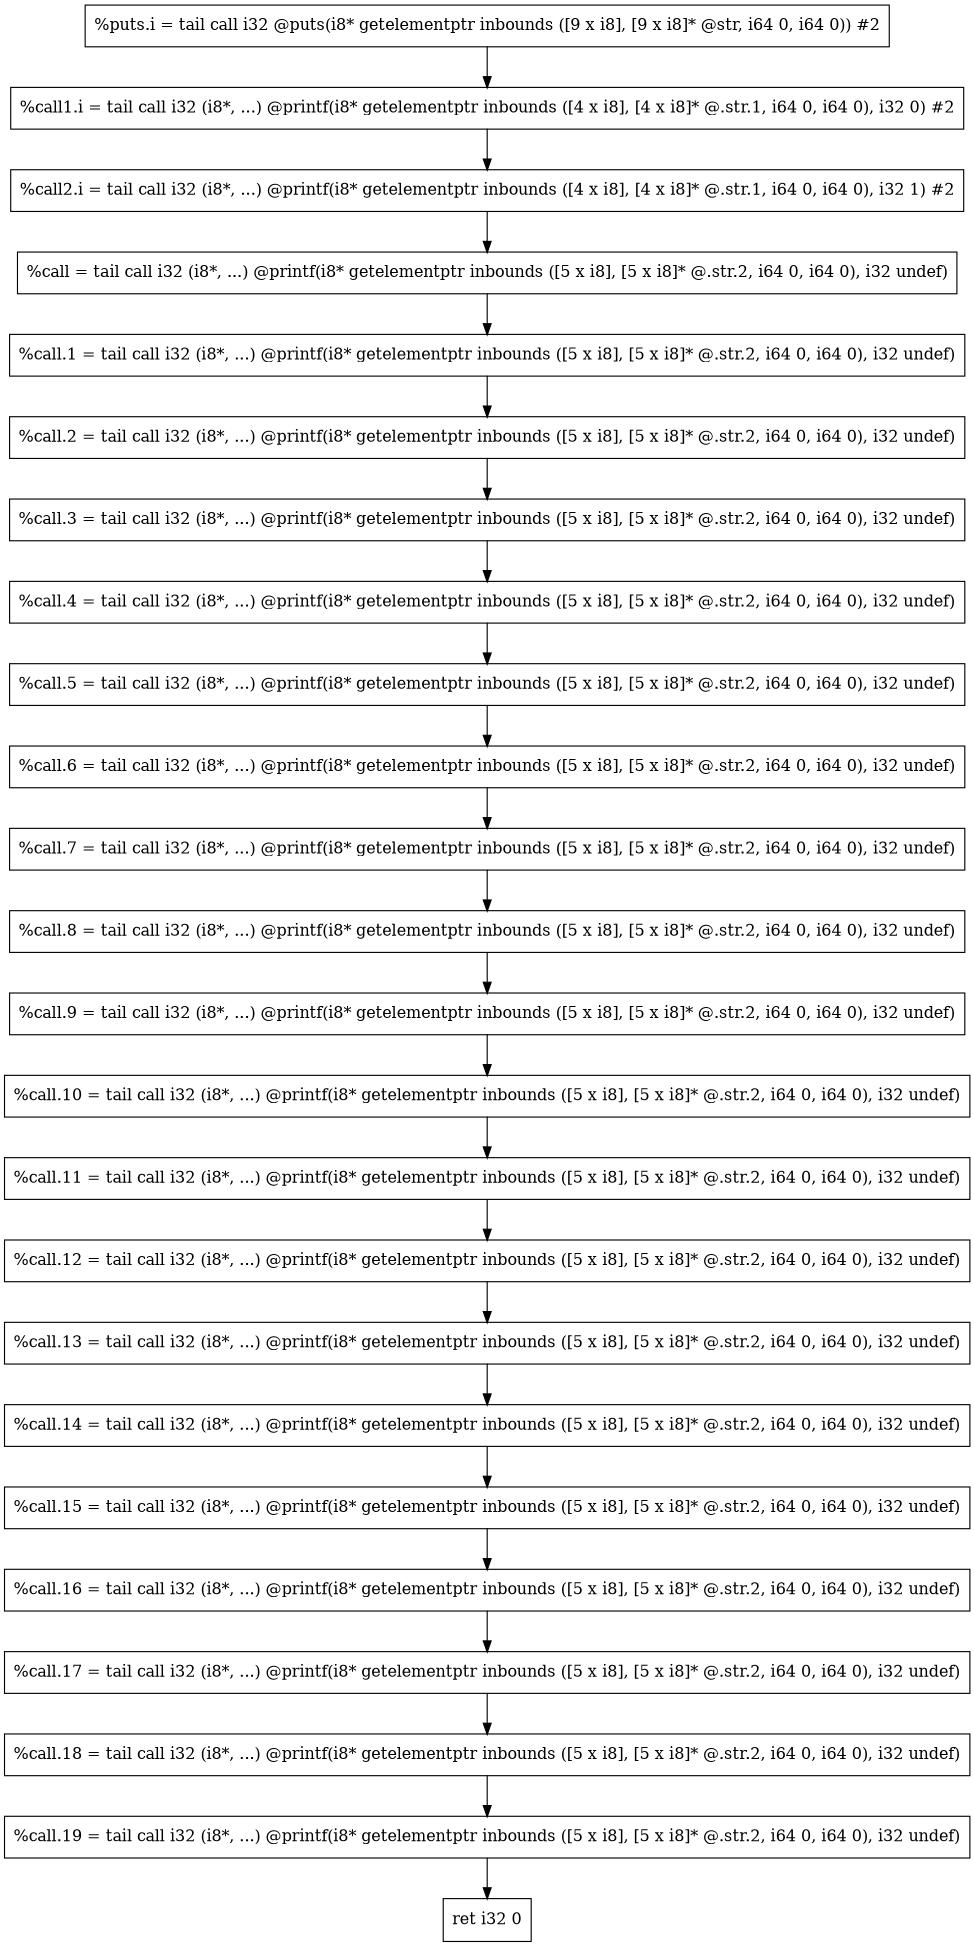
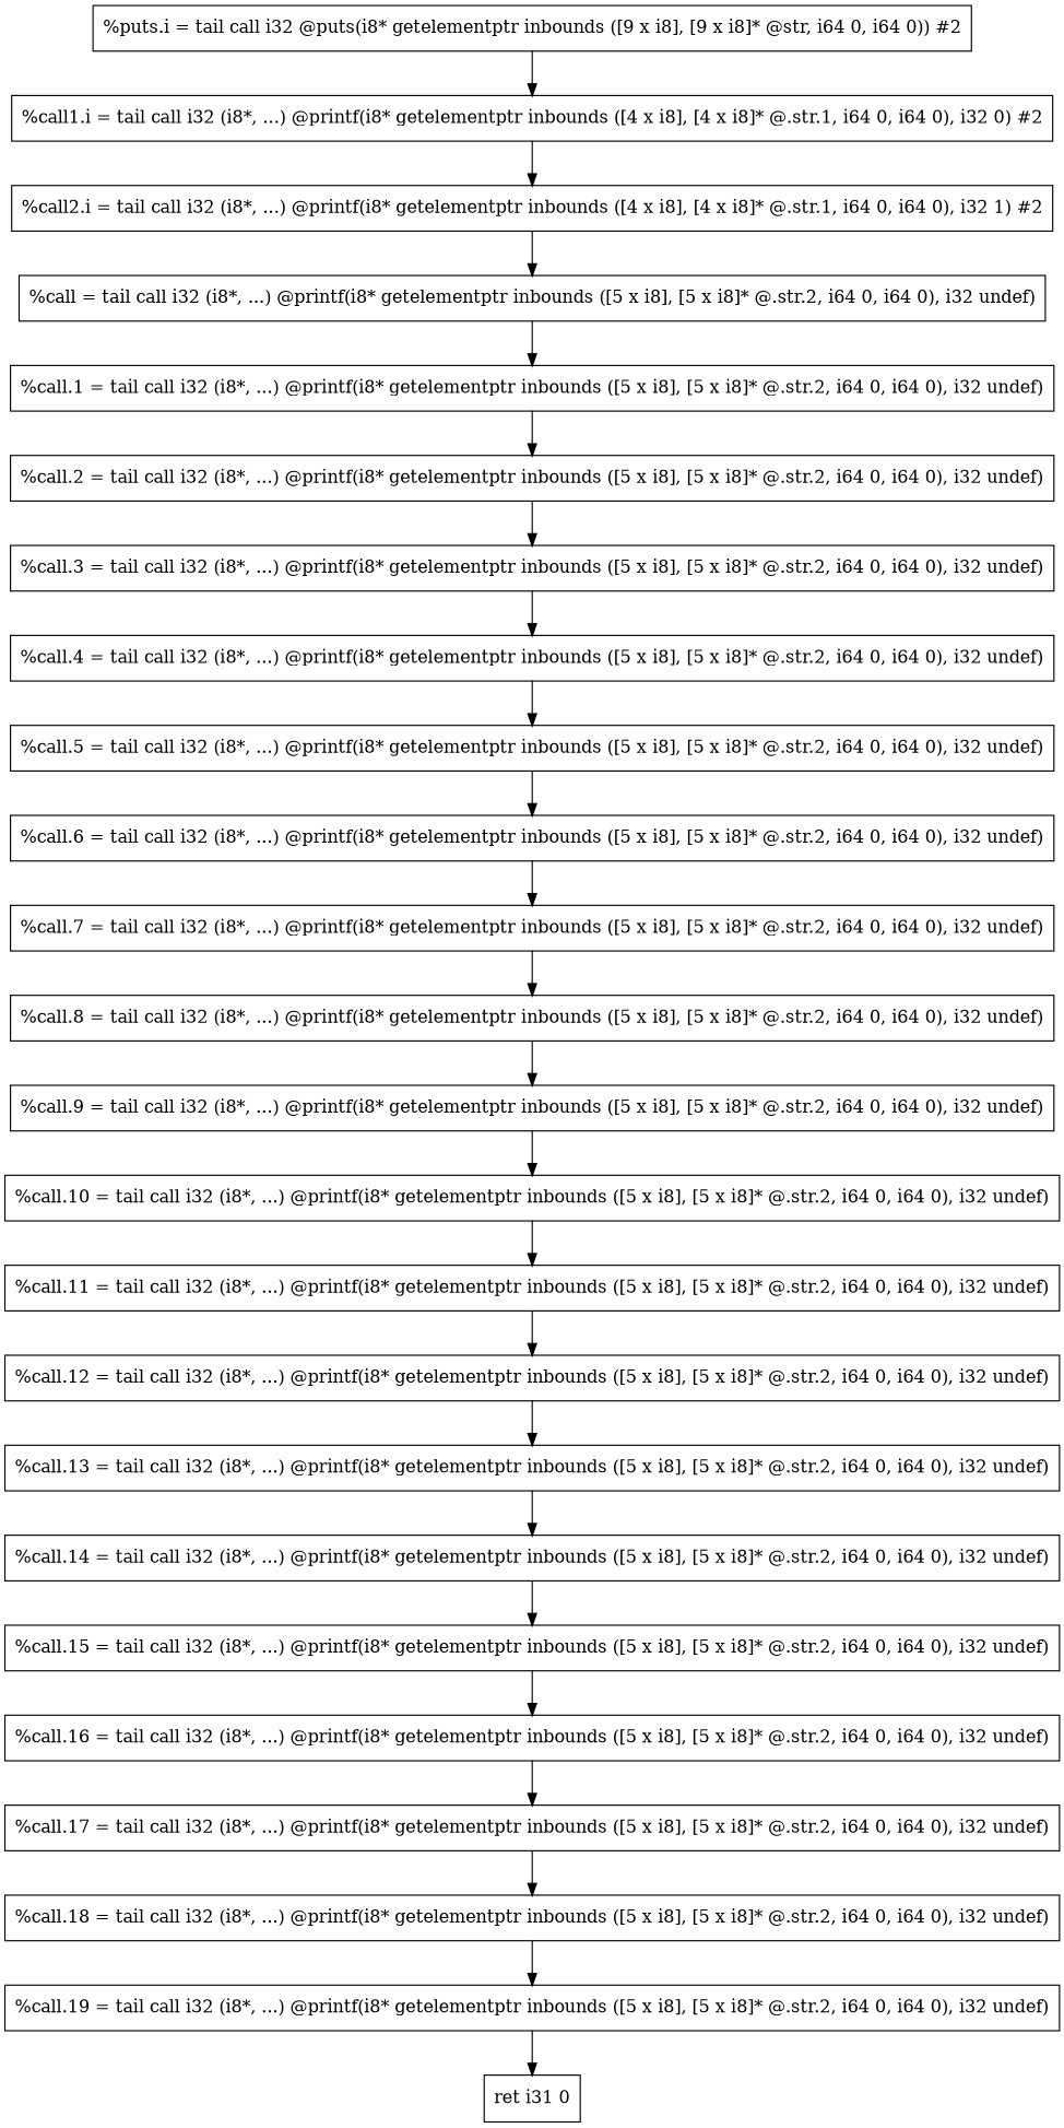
  digraph {
    node [shape=record]
    n1 [label="  %puts.i = tail call i32 @puts(i8* getelementptr inbounds ([9 x i8], [9 x i8]* @str, i64 0, i64 0)) #2"]
    n2 [label="  %call1.i = tail call i32 (i8*, ...) @printf(i8* getelementptr inbounds ([4 x i8], [4 x i8]* @.str.1, i64 0, i64 0), i32 0) #2"]
    n3 [label="  %call2.i = tail call i32 (i8*, ...) @printf(i8* getelementptr inbounds ([4 x i8], [4 x i8]* @.str.1, i64 0, i64 0), i32 1) #2"]
    n4 [label="  %call = tail call i32 (i8*, ...) @printf(i8* getelementptr inbounds ([5 x i8], [5 x i8]* @.str.2, i64 0, i64 0), i32 undef)"]
    n5 [label="  %call.1 = tail call i32 (i8*, ...) @printf(i8* getelementptr inbounds ([5 x i8], [5 x i8]* @.str.2, i64 0, i64 0), i32 undef)"]
    n6 [label="  %call.2 = tail call i32 (i8*, ...) @printf(i8* getelementptr inbounds ([5 x i8], [5 x i8]* @.str.2, i64 0, i64 0), i32 undef)"]
    n7 [label="  %call.3 = tail call i32 (i8*, ...) @printf(i8* getelementptr inbounds ([5 x i8], [5 x i8]* @.str.2, i64 0, i64 0), i32 undef)"]
    n8 [label="  %call.4 = tail call i32 (i8*, ...) @printf(i8* getelementptr inbounds ([5 x i8], [5 x i8]* @.str.2, i64 0, i64 0), i32 undef)"]
    n9 [label="  %call.5 = tail call i32 (i8*, ...) @printf(i8* getelementptr inbounds ([5 x i8], [5 x i8]* @.str.2, i64 0, i64 0), i32 undef)"]
    n10 [label="  %call.6 = tail call i32 (i8*, ...) @printf(i8* getelementptr inbounds ([5 x i8], [5 x i8]* @.str.2, i64 0, i64 0), i32 undef)"]
    n11 [label="  %call.7 = tail call i32 (i8*, ...) @printf(i8* getelementptr inbounds ([5 x i8], [5 x i8]* @.str.2, i64 0, i64 0), i32 undef)"]
    n12 [label="  %call.8 = tail call i32 (i8*, ...) @printf(i8* getelementptr inbounds ([5 x i8], [5 x i8]* @.str.2, i64 0, i64 0), i32 undef)"]
    n13 [label="  %call.9 = tail call i32 (i8*, ...) @printf(i8* getelementptr inbounds ([5 x i8], [5 x i8]* @.str.2, i64 0, i64 0), i32 undef)"]
    n14 [label="  %call.10 = tail call i32 (i8*, ...) @printf(i8* getelementptr inbounds ([5 x i8], [5 x i8]* @.str.2, i64 0, i64 0), i32 undef)"]
    n15 [label="  %call.11 = tail call i32 (i8*, ...) @printf(i8* getelementptr inbounds ([5 x i8], [5 x i8]* @.str.2, i64 0, i64 0), i32 undef)"]
    n16 [label="  %call.12 = tail call i32 (i8*, ...) @printf(i8* getelementptr inbounds ([5 x i8], [5 x i8]* @.str.2, i64 0, i64 0), i32 undef)"]
    n17 [label="  %call.13 = tail call i32 (i8*, ...) @printf(i8* getelementptr inbounds ([5 x i8], [5 x i8]* @.str.2, i64 0, i64 0), i32 undef)"]
    n18 [label="  %call.14 = tail call i32 (i8*, ...) @printf(i8* getelementptr inbounds ([5 x i8], [5 x i8]* @.str.2, i64 0, i64 0), i32 undef)"]
    n19 [label="  %call.15 = tail call i32 (i8*, ...) @printf(i8* getelementptr inbounds ([5 x i8], [5 x i8]* @.str.2, i64 0, i64 0), i32 undef)"]
    n20 [label="  %call.16 = tail call i32 (i8*, ...) @printf(i8* getelementptr inbounds ([5 x i8], [5 x i8]* @.str.2, i64 0, i64 0), i32 undef)"]
    n21 [label="  %call.17 = tail call i32 (i8*, ...) @printf(i8* getelementptr inbounds ([5 x i8], [5 x i8]* @.str.2, i64 0, i64 0), i32 undef)"]
    n22 [label="  %call.18 = tail call i32 (i8*, ...) @printf(i8* getelementptr inbounds ([5 x i8], [5 x i8]* @.str.2, i64 0, i64 0), i32 undef)"]
    n23 [label="  %call.19 = tail call i32 (i8*, ...) @printf(i8* getelementptr inbounds ([5 x i8], [5 x i8]* @.str.2, i64 0, i64 0), i32 undef)"]
-   n24 [label="  ret i32 0"]
+   n24 [label="ret i31 0"]
    n1 -> n2
    n2 -> n3
    n3 -> n4
    n4 -> n5
    n5 -> n6
    n6 -> n7
    n7 -> n8
    n8 -> n9
    n9 -> n10
    n10 -> n11
    n11 -> n12
    n12 -> n13
    n13 -> n14
    n14 -> n15
    n15 -> n16
    n16 -> n17
    n17 -> n18
    n18 -> n19
    n19 -> n20
    n20 -> n21
    n21 -> n22
    n22 -> n23
    n23 -> n24
  }
